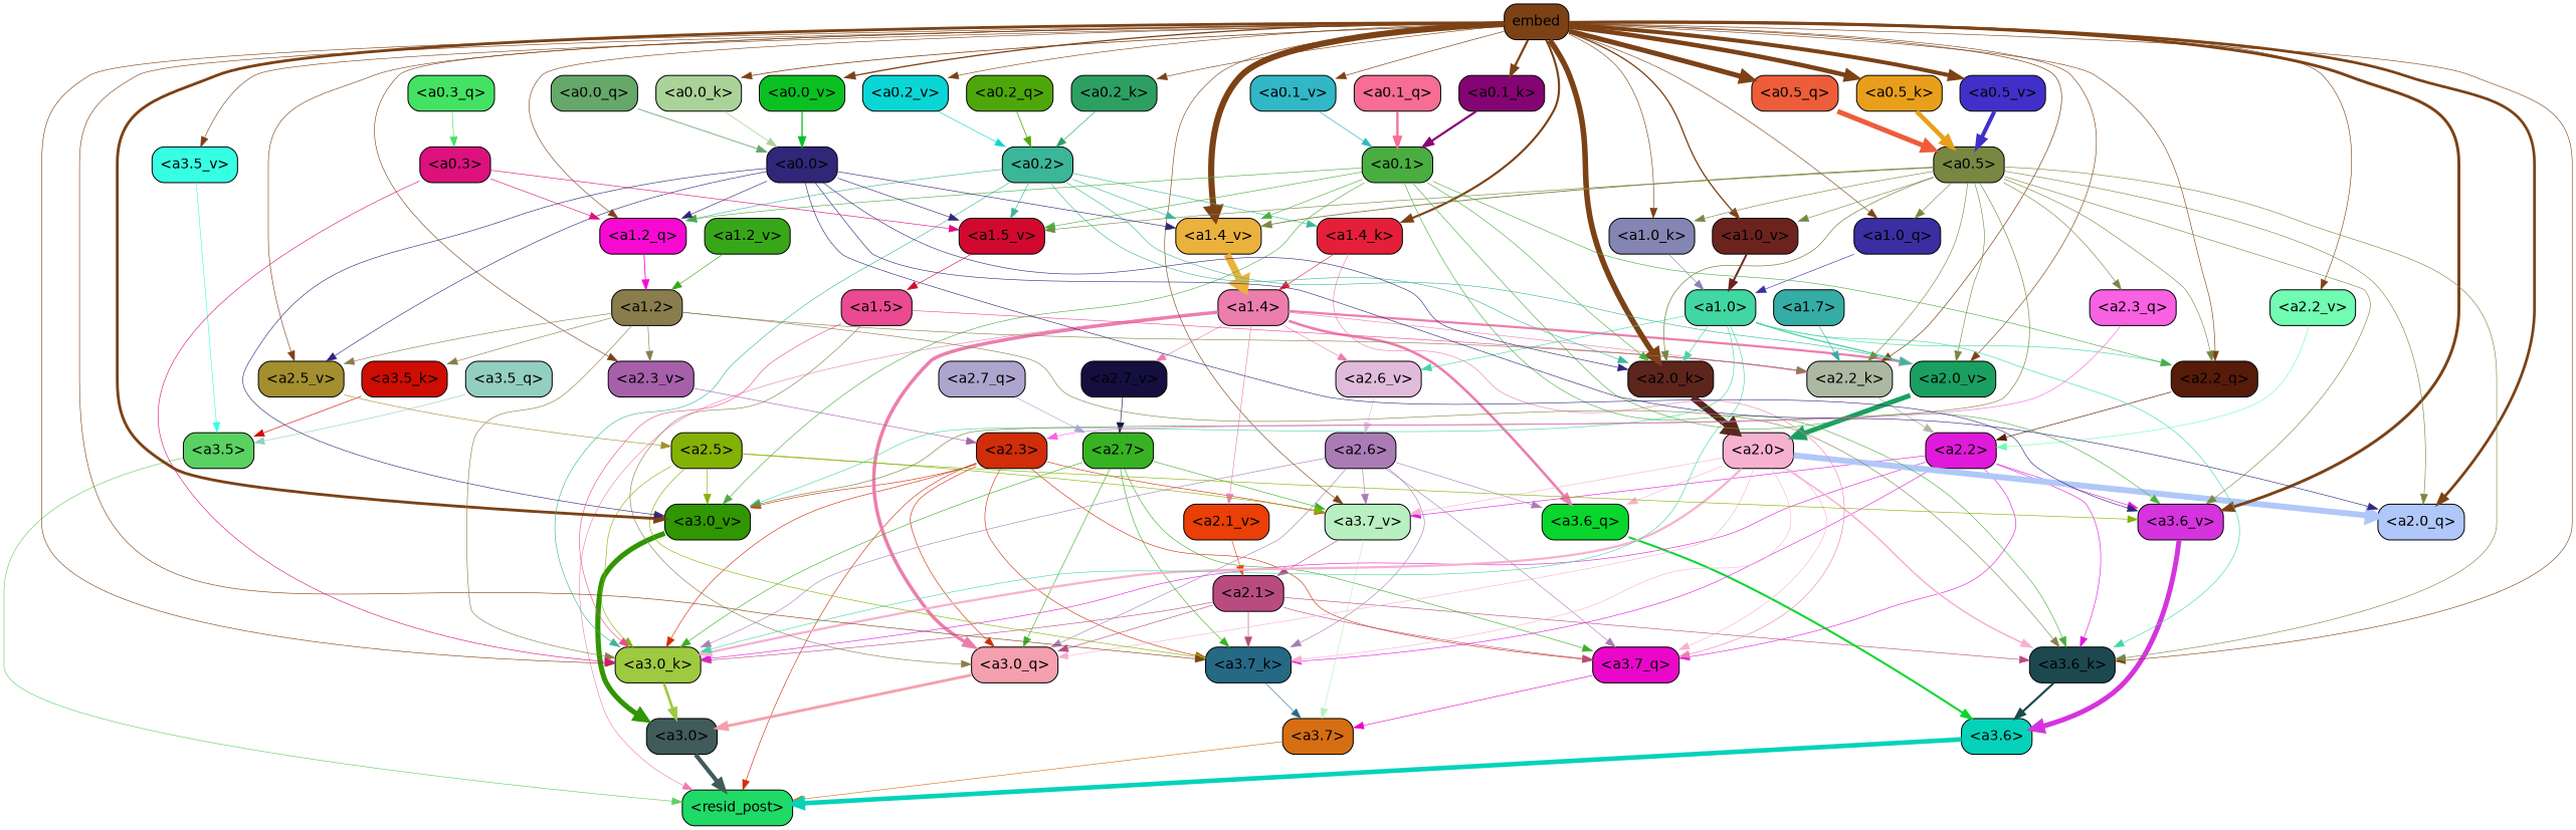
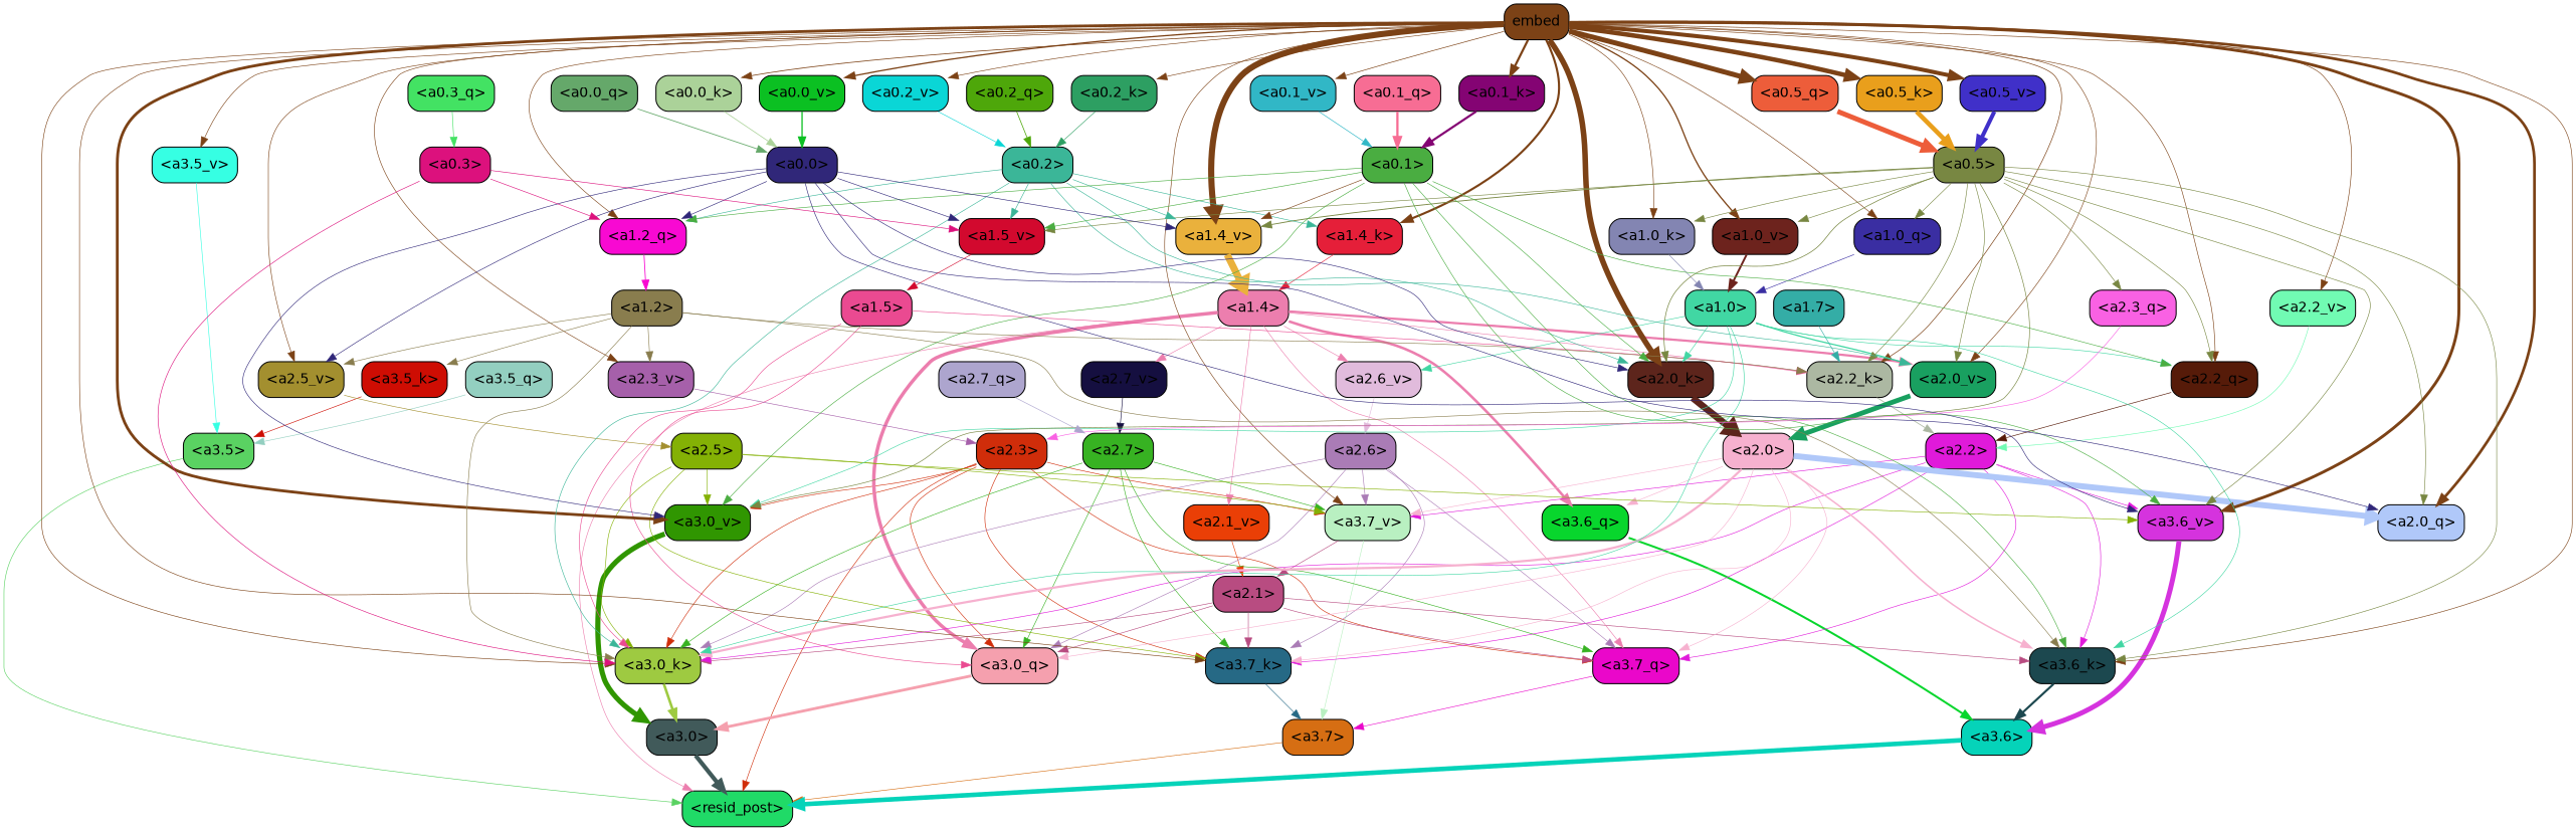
  strict digraph {
    splines=true
    node [color=black fontname=Helvetica shape=box style="filled, rounded"]
    edge [color="#7c4216" penwidth=0.6]
    "<a3.7>" [fillcolor="#d66e13"]
    "<resid_post>" [fillcolor="#20da67"]
    "<a3.6>" [fillcolor="#05d3b9"]
    "<a3.5>" [fillcolor="#5ad262"]
    "<a3.0>" [fillcolor="#415a5a"]
    "<a2.3>" [fillcolor="#d02d0a"]
    "<a3.7_q>" [fillcolor="#ea07ca"]
    "<a3.0_q>" [fillcolor="#f5a0ae"]
    "<a3.7_k>" [fillcolor="#266985"]
    "<a3.0_k>" [fillcolor="#9eca41"]
    "<a3.7_v>" [fillcolor="#b9f0c1"]
    "<a3.0_v>" [fillcolor="#309601"]
    "<a2.1>" [fillcolor="#b84c81"]
    "<a1.4>" [fillcolor="#ec7eae"]
    "<a3.6_q>" [fillcolor="#08d62d"]
    "<a2.2_k>" [fillcolor="#acb8a2"]
    "<a2.7_v>" [fillcolor="#150f40"]
    "<a2.6_v>" [fillcolor="#e1bbdc"]
    "<a2.1_v>" [fillcolor="#ea3f06"]
    "<a2.0_v>" [fillcolor="#19a060"]
    "<a2.2>" [fillcolor="#e01ada"]
    "<a2.7>" [fillcolor="#37b222"]
    "<a2.6>" [fillcolor="#aa7cb6"]
    "<a2.0>" [fillcolor="#f6b1cf"]
    "<a3.6_k>" [fillcolor="#1c484f"]
    "<a3.6_v>" [fillcolor="#d533de"]
    "<a2.0_q>" [fillcolor="#b0c8f9"]
    "<a3.5_q>" [fillcolor="#93cfc0"]
    "<a3.5_k>" [fillcolor="#ce0d03"]
    "<a3.5_v>" [fillcolor="#36ffe3"]
    "<a2.5>" [fillcolor="#84b105"]
    "<a1.5>" [fillcolor="#ea4a91"]
    embed [fillcolor="#7c4216"]
    "<a2.2_q>" [fillcolor="#561b09"]
    "<a2.0_k>" [fillcolor="#5d251c"]
    "<a2.5_v>" [fillcolor="#a38f2f"]
    "<a2.3_v>" [fillcolor="#a660aa"]
    "<a2.2_v>" [fillcolor="#71fbb3"]
    "<a1.2_q>" [fillcolor="#f809d2"]
    "<a1.0_q>" [fillcolor="#3a2ea2"]
    "<a1.4_k>" [fillcolor="#e51f39"]
    "<a1.0_k>" [fillcolor="#8385b2"]
    "<a1.4_v>" [fillcolor="#eab13c"]
    "<a1.0_v>" [fillcolor="#6d231d"]
    "<a0.5_q>" [fillcolor="#ed5d3a"]
    "<a0.5_k>" [fillcolor="#e99f1c"]
    "<a0.2_k>" [fillcolor="#2d9f62"]
    "<a0.1_k>" [fillcolor="#840473"]
    "<a0.0_k>" [fillcolor="#abd299"]
    "<a0.5_v>" [fillcolor="#4030c9"]
    "<a0.2_v>" [fillcolor="#0ad6d6"]
    "<a0.1_v>" [fillcolor="#31b7c6"]
    "<a0.0_v>" [fillcolor="#0bc022"]
    "<a1.2>" [fillcolor="#897d4e"]
    "<a1.0>" [fillcolor="#41d7a3"]
    "<a0.5>" [fillcolor="#788742"]
    "<a0.2>" [fillcolor="#3bb698"]
    "<a0.1>" [fillcolor="#4aad41"]
    "<a0.0>" [fillcolor="#302779"]
    "<a2.3_q>" [fillcolor="#f961e3"]
    "<a1.5_v>" [fillcolor="#d2092e"]
    "<a0.3>" [fillcolor="#dc117d"]
    "<a2.7_q>" [fillcolor="#ada5ce"]
    "<a1.7>" [fillcolor="#34ada6"]
-   "<a1.2_v>" [fillcolor="#37a618"]
    "<a0.3_q>" [fillcolor="#43e263"]
    "<a0.2_q>" [fillcolor="#4ea70a"]
    "<a0.1_q>" [fillcolor="#f76d94"]
    "<a0.0_q>" [fillcolor="#65a86a"]
    "<a3.7>" -> "<resid_post>" [color="#d66e13"]
    "<a3.6>" -> "<resid_post>" [color="#05d3b9" penwidth=4.6696330308914185]
    "<a3.5>" -> "<resid_post>" [color="#5ad262"]
    "<a3.0>" -> "<resid_post>" [color="#415a5a" penwidth=4.282557368278503]
    "<a2.3>" -> "<resid_post>" [color="#d02d0a"]
    "<a2.3>" -> "<a3.7_q>" [color="#d02d0a"]
    "<a2.3>" -> "<a3.0_q>" [color="#d02d0a"]
    "<a2.3>" -> "<a3.7_k>" [color="#d02d0a"]
    "<a2.3>" -> "<a3.0_k>" [color="#d02d0a"]
    "<a2.3>" -> "<a3.7_v>" [color="#d02d0a"]
    "<a2.3>" -> "<a3.0_v>" [color="#d02d0a"]
    "<a3.7_q>" -> "<a3.7>" [color="#ea07ca"]
    "<a3.0_q>" -> "<a3.0>" [color="#f5a0ae" penwidth=2.8638100624084473]
    "<a3.7_k>" -> "<a3.7>" [color="#266985"]
    "<a3.0_k>" -> "<a3.0>" [color="#9eca41" penwidth=2.6274144649505615]
    "<a3.7_v>" -> "<a3.7>" [color="#b9f0c1"]
    "<a3.7_v>" -> "<a2.1>" [color="#b84c81"]
    "<a3.0_v>" -> "<a3.0>" [color="#309601" penwidth=5.188832879066467]
    "<a2.1>" -> "<a3.7_q>" [color="#b84c81"]
    "<a2.1>" -> "<a3.0_q>" [color="#b84c81"]
    "<a2.1>" -> "<a3.7_k>" [color="#b84c81"]
    "<a2.1>" -> "<a3.0_k>" [color="#b84c81"]
    "<a2.1>" -> "<a3.6_k>" [color="#b84c81"]
    "<a1.4>" -> "<resid_post>" [color="#ec7eae"]
-   "<a1.4_k>" -> "<a3.7_q>" [color="#ec7eae"]
+   "<a1.4>" -> "<a3.7_q>" [color="#ec7eae"]
    "<a1.4>" -> "<a3.0_q>" [color="#ec7eae" penwidth=3.4971605762839317]
    "<a1.4>" -> "<a3.6_q>" [color="#ec7eae" penwidth=2.6073555648326874]
    "<a1.4>" -> "<a2.2_k>" [color="#ec7eae"]
    "<a1.4>" -> "<a2.7_v>" [color="#ec7eae"]
    "<a1.4>" -> "<a2.6_v>" [color="#ec7eae"]
    "<a1.4>" -> "<a2.1_v>" [color="#ec7eae"]
    "<a1.4>" -> "<a2.0_v>" [color="#ec7eae" penwidth=2.268670678138733]
    "<a3.6_q>" -> "<a3.6>" [color="#08d62d" penwidth=2.03758105635643]
    "<a2.2_k>" -> "<a2.2>" [color="#acb8a2" penwidth=0.7764816284179688]
    "<a2.7_v>" -> "<a2.7>" [color="#150f40"]
    "<a2.6_v>" -> "<a2.6>" [color="#e1bbdc"]
    "<a2.1_v>" -> "<a2.1>" [color="#ea3f06"]
    "<a2.0_v>" -> "<a2.0>" [color="#19a060" penwidth=4.906715989112854]
    "<a2.2>" -> "<a3.7_q>" [color="#e01ada"]
    "<a2.2>" -> "<a3.7_k>" [color="#e01ada"]
    "<a2.2>" -> "<a3.0_k>" [color="#e01ada"]
    "<a2.2>" -> "<a3.7_v>" [color="#e01ada"]
    "<a2.2>" -> "<a3.6_k>" [color="#e01ada"]
    "<a2.2>" -> "<a3.6_v>" [color="#e01ada"]
    "<a2.7>" -> "<a3.7_q>" [color="#37b222"]
    "<a2.7>" -> "<a3.0_q>" [color="#37b222"]
    "<a2.7>" -> "<a3.7_k>" [color="#37b222"]
    "<a2.7>" -> "<a3.0_k>" [color="#37b222"]
    "<a2.7>" -> "<a3.7_v>" [color="#37b222"]
    "<a2.6>" -> "<a3.7_q>" [color="#aa7cb6"]
    "<a2.6>" -> "<a3.0_q>" [color="#aa7cb6"]
    "<a2.6>" -> "<a3.7_k>" [color="#aa7cb6"]
    "<a2.6>" -> "<a3.0_k>" [color="#aa7cb6"]
    "<a2.6>" -> "<a3.7_v>" [color="#aa7cb6"]
-   "<a2.6>" -> "<a3.6_q>" [color="#aa7cb6"]
    "<a2.0>" -> "<a3.7_q>" [color="#f6b1cf"]
    "<a2.0>" -> "<a3.0_q>" [color="#f6b1cf"]
    "<a2.0>" -> "<a3.7_k>" [color="#f6b1cf"]
    "<a2.0>" -> "<a3.0_k>" [color="#f6b1cf" penwidth=2.270527422428131]
    "<a2.0>" -> "<a3.7_v>" [color="#f6b1cf"]
    "<a2.0>" -> "<a3.6_q>" [color="#f6b1cf"]
    "<a2.0>" -> "<a3.6_k>" [color="#f6b1cf" penwidth=1.5568191409111023]
    "<a2.0>" -> "<a2.0_q>" [color="#b0c8f9" penwidth=6.0160088539123535]
    "<a3.6_k>" -> "<a3.6>" [color="#1c484f" penwidth=2.174198240041733]
    "<a3.6_v>" -> "<a3.6>" [color="#d533de" penwidth=5.002329230308533]
    "<a3.5_q>" -> "<a3.5>" [color="#93cfc0"]
    "<a3.5_k>" -> "<a3.5>" [color="#ce0d03"]
    "<a3.5_v>" -> "<a3.5>" [color="#36ffe3"]
    "<a2.5>" -> "<a3.7_k>" [color="#84b105"]
    "<a2.5>" -> "<a3.0_k>" [color="#84b105"]
    "<a2.5>" -> "<a3.7_v>" [color="#84b105"]
    "<a2.5>" -> "<a3.0_v>" [color="#84b105"]
    "<a2.5>" -> "<a3.6_v>" [color="#84b105"]
-   "<a1.5>" -> "<a3.0_q>" [color="#897d4e"]
+   "<a1.5>" -> "<a3.0_q>" [color="#ea4a91"]
    "<a1.5>" -> "<a3.0_k>" [color="#ea4a91"]
    "<a1.5>" -> "<a2.2_k>" [color="#ea4a91"]
    embed -> "<a3.7_k>"
    embed -> "<a3.0_k>"
    embed -> "<a3.7_v>"
    embed -> "<a3.0_v>" [penwidth=2.8686431646347046]
    embed -> "<a2.2_k>" [penwidth=0.67606520652771]
    embed -> "<a2.0_v>"
    embed -> "<a3.6_k>"
    embed -> "<a3.6_v>" [penwidth=2.9588699340820312]
    embed -> "<a2.0_q>" [penwidth=2.7617180347442627]
    embed -> "<a3.5_v>"
    embed -> "<a2.2_q>"
    embed -> "<a2.0_k>" [penwidth=5.615107178688049]
    embed -> "<a2.5_v>"
    embed -> "<a2.3_v>"
    embed -> "<a2.2_v>"
    embed -> "<a1.2_q>"
    embed -> "<a1.0_q>"
    embed -> "<a1.4_k>" [penwidth=2.1468217372894287]
    embed -> "<a1.0_k>"
    embed -> "<a1.4_v>" [penwidth=6.189999580383301]
    embed -> "<a1.0_v>" [penwidth=1.3123979568481445]
    embed -> "<a0.5_q>" [penwidth=5.055958271026611]
    embed -> "<a0.5_k>" [penwidth=4.58268666267395]
    embed -> "<a0.2_k>"
    embed -> "<a0.1_k>" [penwidth=2.2296652793884277]
    embed -> "<a0.0_k>" [penwidth=0.7705097198486328]
    embed -> "<a0.5_v>" [penwidth=4.06441330909729]
    embed -> "<a0.2_v>"
    embed -> "<a0.1_v>" [penwidth=0.6574034690856934]
    embed -> "<a0.0_v>" [penwidth=1.3119869232177734]
    "<a2.2_q>" -> "<a2.2>" [color="#561b09" penwidth=0.6340763568878174]
    "<a2.0_k>" -> "<a2.0>" [color="#5d251c" penwidth=6.773025274276733]
    "<a2.5_v>" -> "<a2.5>" [color="#a38f2f"]
    "<a2.3_v>" -> "<a2.3>" [color="#a660aa"]
    "<a2.2_v>" -> "<a2.2>" [color="#71fbb3"]
    "<a1.2_q>" -> "<a1.2>" [color="#f809d2" penwidth=0.836545467376709]
    "<a1.0_q>" -> "<a1.0>" [color="#3a2ea2"]
    "<a1.4_k>" -> "<a1.4>" [color="#e51f39"]
    "<a1.0_k>" -> "<a1.0>" [color="#8385b2"]
    "<a1.4_v>" -> "<a1.4>" [color="#eab13c" penwidth=7.093163728713989]
    "<a1.0_v>" -> "<a1.0>" [color="#6d231d" penwidth=1.9666723012924194]
    "<a0.5_q>" -> "<a0.5>" [color="#ed5d3a" penwidth=5.0559651255607605]
    "<a0.5_k>" -> "<a0.5>" [color="#e99f1c" penwidth=4.577519536018372]
    "<a0.2_k>" -> "<a0.2>" [color="#2d9f62"]
    "<a0.1_k>" -> "<a0.1>" [color="#840473" penwidth=2.2273199558258057]
    "<a0.0_k>" -> "<a0.0>" [color="#abd299" penwidth=0.7703166007995605]
    "<a0.5_v>" -> "<a0.5>" [color="#4030c9" penwidth=4.062177300453186]
    "<a0.2_v>" -> "<a0.2>" [color="#0ad6d6"]
    "<a0.1_v>" -> "<a0.1>" [color="#31b7c6" penwidth=0.654442310333252]
    "<a0.0_v>" -> "<a0.0>" [color="#0bc022" penwidth=1.307939052581787]
    "<a1.2>" -> "<a3.0_k>" [color="#897d4e"]
    "<a1.2>" -> "<a2.2_k>" [color="#897d4e"]
    "<a1.2>" -> "<a3.6_k>" [color="#897d4e"]
    "<a1.2>" -> "<a3.5_k>" [color="#897d4e"]
    "<a1.2>" -> "<a2.5_v>" [color="#897d4e"]
    "<a1.2>" -> "<a2.3_v>" [color="#897d4e"]
    "<a1.0>" -> "<a3.0_k>" [color="#41d7a3"]
    "<a1.0>" -> "<a3.0_v>" [color="#41d7a3"]
    "<a1.0>" -> "<a2.6_v>" [color="#41d7a3"]
    "<a1.0>" -> "<a2.0_v>" [color="#41d7a3" penwidth=1.27996826171875]
    "<a1.0>" -> "<a3.6_k>" [color="#41d7a3"]
    "<a1.0>" -> "<a2.2_q>" [color="#41d7a3"]
    "<a1.0>" -> "<a2.0_k>" [color="#41d7a3"]
    "<a0.5>" -> "<a3.0_v>" [color="#788742" penwidth=0.6421224474906921]
    "<a0.5>" -> "<a2.2_k>" [color="#788742"]
    "<a0.5>" -> "<a2.0_v>" [color="#788742"]
    "<a0.5>" -> "<a3.6_k>" [color="#788742"]
    "<a0.5>" -> "<a3.6_v>" [color="#788742"]
    "<a0.5>" -> "<a2.0_q>" [color="#788742"]
    "<a0.5>" -> "<a2.2_q>" [color="#788742"]
    "<a0.5>" -> "<a2.0_k>" [color="#788742" penwidth=0.7151575088500977]
    "<a0.5>" -> "<a1.0_q>" [color="#788742"]
    "<a0.5>" -> "<a1.0_k>" [color="#788742"]
    "<a0.5>" -> "<a1.4_v>" [color="#788742" penwidth=0.8927993774414062]
    "<a0.5>" -> "<a1.0_v>" [color="#788742"]
    "<a0.5>" -> "<a2.3_q>" [color="#788742"]
    "<a0.5>" -> "<a1.5_v>" [color="#788742"]
    "<a0.2>" -> "<a3.0_k>" [color="#3bb698"]
    "<a0.2>" -> "<a2.0_v>" [color="#3bb698"]
    "<a0.2>" -> "<a2.0_k>" [color="#3bb698"]
    "<a0.2>" -> "<a1.2_q>" [color="#3bb698"]
    "<a0.2>" -> "<a1.4_k>" [color="#3bb698"]
    "<a0.2>" -> "<a1.4_v>" [color="#3bb698"]
    "<a0.2>" -> "<a1.5_v>" [color="#3bb698"]
    "<a0.1>" -> "<a3.0_v>" [color="#4aad41"]
    "<a0.1>" -> "<a3.6_k>" [color="#4aad41"]
    "<a0.1>" -> "<a3.6_v>" [color="#4aad41"]
    "<a0.1>" -> "<a2.2_q>" [color="#4aad41"]
    "<a0.1>" -> "<a2.0_k>" [color="#4aad41"]
    "<a0.1>" -> "<a1.2_q>" [color="#4aad41"]
-   "<a0.1>" -> "<a1.4_v>" [color="#4aad41"]
+   "<a0.1>" -> "<a1.4_v>"
    "<a0.1>" -> "<a1.5_v>" [color="#4aad41"]
    "<a0.0>" -> "<a3.0_v>" [color="#302779"]
    "<a0.0>" -> "<a3.6_v>" [color="#302779"]
    "<a0.0>" -> "<a2.0_q>" [color="#302779"]
    "<a0.0>" -> "<a2.0_k>" [color="#302779"]
    "<a0.0>" -> "<a2.5_v>" [color="#302779"]
    "<a0.0>" -> "<a1.2_q>" [color="#302779"]
    "<a0.0>" -> "<a1.4_v>" [color="#302779"]
    "<a0.0>" -> "<a1.5_v>" [color="#302779"]
    "<a2.3_q>" -> "<a2.3>" [color="#f961e3"]
    "<a1.5_v>" -> "<a1.5>" [color="#d2092e"]
    "<a0.3>" -> "<a3.0_k>" [color="#dc117d"]
    "<a0.3>" -> "<a1.2_q>" [color="#dc117d"]
    "<a0.3>" -> "<a1.5_v>" [color="#dc117d"]
    "<a2.7_q>" -> "<a2.7>" [color="#ada5ce"]
    "<a1.7>" -> "<a2.2_k>" [color="#34ada6"]
-   "<a1.2_v>" -> "<a1.2>" [color="#37a618"]
    "<a0.3_q>" -> "<a0.3>" [color="#43e263"]
    "<a0.2_q>" -> "<a0.2>" [color="#4ea70a" penwidth=0.7587676048278809]
    "<a0.1_q>" -> "<a0.1>" [color="#f76d94" penwidth=2.3103086948394775]
    "<a0.0_q>" -> "<a0.0>" [color="#65a86a" penwidth=0.8285908699035645]
  }
